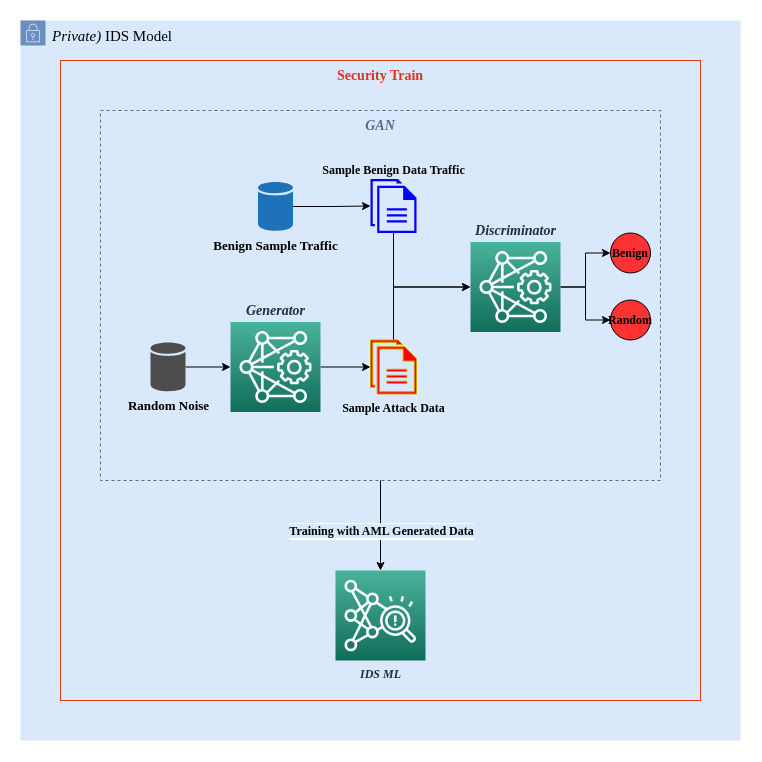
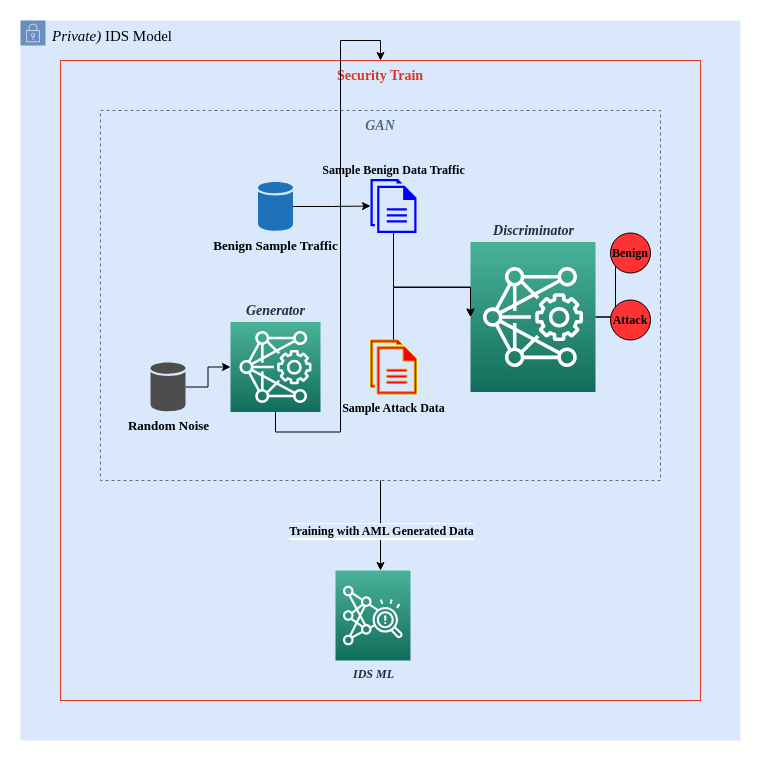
  <mxCell id="0" />
  <mxCell id="1" parent="0" />
  <mxCell id="2" value="&lt;font style=&quot;font-size: 15px;&quot;&gt;&lt;span style=&quot;font-size: 15px;&quot;&gt;&lt;i&gt;Private)&lt;/i&gt;&lt;/span&gt; IDS Model&lt;/font&gt;" style="points=[[0,0],[0.25,0],[0.5,0],[0.75,0],[1,0],[1,0.25],[1,0.5],[1,0.75],[1,1],[0.75,1],[0.5,1],[0.25,1],[0,1],[0,0.75],[0,0.5],[0,0.25]];outlineConnect=0;html=1;whiteSpace=wrap;fontSize=15;fontStyle=0;container=1;pointerEvents=0;collapsible=0;recursiveResize=0;shape=mxgraph.aws4.group;grIcon=mxgraph.aws4.group_security_group;grStroke=0;strokeColor=#6c8ebf;fillColor=#DAE8FC;verticalAlign=top;align=left;spacingLeft=30;dashed=0;dashPattern=1 1;fontFamily=robot;" parent="1" vertex="1"><mxGeometry x="20" y="20" width="720" height="720" as="geometry" /></mxCell>
  <mxCell id="3" value="Security Train" style="fillColor=none;strokeColor=#DD3522;verticalAlign=top;fontStyle=1;fontColor=#DD3522;fontFamily=robot;fontSize=14;" parent="2" vertex="1"><mxGeometry x="40" y="40" width="640" height="640" as="geometry" /></mxCell>
  <mxCell id="4" style="edgeStyle=orthogonalEdgeStyle;rounded=0;orthogonalLoop=1;jettySize=auto;html=1;fontFamily=robot;fontSize=14;" edge="1" parent="2" source="6" target="7"><mxGeometry relative="1" as="geometry"><Array as="points"><mxPoint x="360" y="500" /><mxPoint x="360" y="500" /></Array></mxGeometry></mxCell>
  <mxCell id="5" value="&lt;span style=&quot;font-size: 12px; font-weight: 700; background-color: rgb(218, 232, 252);&quot;&gt;Training with AML Generated Data&lt;/span&gt;" style="edgeLabel;html=1;align=center;verticalAlign=middle;resizable=0;points=[];fontSize=14;fontFamily=robot;" vertex="1" connectable="0" parent="4"><mxGeometry x="0.271" y="-4" relative="1" as="geometry"><mxPoint x="4" y="-7" as="offset" /></mxGeometry></mxCell>
  <mxCell id="6" value="GAN" style="fillColor=none;strokeColor=#5A6C86;dashed=1;verticalAlign=top;fontStyle=3;fontColor=#5A6C86;fontFamily=robot;fontSize=14;" vertex="1" parent="2"><mxGeometry x="80" y="90" width="560" height="370" as="geometry" /></mxCell>
- <mxCell id="7" value="IDS ML" style="sketch=0;points=[[0,0,0],[0.25,0,0],[0.5,0,0],[0.75,0,0],[1,0,0],[0,1,0],[0.25,1,0],[0.5,1,0],[0.75,1,0],[1,1,0],[0,0.25,0],[0,0.5,0],[0,0.75,0],[1,0.25,0],[1,0.5,0],[1,0.75,0]];outlineConnect=0;fontColor=#232F3E;gradientColor=#4AB29A;gradientDirection=north;fillColor=#116D5B;strokeColor=#ffffff;dashed=0;verticalLabelPosition=bottom;verticalAlign=top;align=center;html=1;fontSize=12;fontStyle=3;aspect=fixed;shape=mxgraph.aws4.resourceIcon;resIcon=mxgraph.aws4.fraud_detector;dashPattern=1 1;fontFamily=robot;" parent="2" vertex="1"><mxGeometry x="315" y="550" width="90" height="90" as="geometry" /></mxCell>
+ <mxCell id="7" value="IDS ML" style="sketch=0;points=[[0,0,0],[0.25,0,0],[0.5,0,0],[0.75,0,0],[1,0,0],[0,1,0],[0.25,1,0],[0.5,1,0],[0.75,1,0],[1,1,0],[0,0.25,0],[0,0.5,0],[0,0.75,0],[1,0.25,0],[1,0.5,0],[1,0.75,0]];outlineConnect=0;fontColor=#232F3E;gradientColor=#4AB29A;gradientDirection=north;fillColor=#116D5B;strokeColor=#ffffff;dashed=0;verticalLabelPosition=bottom;verticalAlign=top;align=center;html=1;fontSize=12;fontStyle=3;aspect=fixed;shape=mxgraph.aws4.resourceIcon;resIcon=mxgraph.aws4.fraud_detector;dashPattern=1 1;fontFamily=robot;" parent="2" vertex="1"><mxGeometry x="315" y="550" width="75" height="90" as="geometry" /></mxCell>
  <mxCell id="8" style="edgeStyle=orthogonalEdgeStyle;rounded=0;orthogonalLoop=1;jettySize=auto;html=1;entryX=0;entryY=0.5;entryDx=0;entryDy=0;fontFamily=robot;" edge="1" parent="2" source="10" target="21"><mxGeometry relative="1" as="geometry" /></mxCell>
  <mxCell id="9" style="edgeStyle=orthogonalEdgeStyle;rounded=0;orthogonalLoop=1;jettySize=auto;html=1;fontFamily=robot;" edge="1" parent="2" source="10" target="22"><mxGeometry relative="1" as="geometry" /></mxCell>
- <mxCell id="10" value="Discriminator" style="sketch=0;points=[[0,0,0],[0.25,0,0],[0.5,0,0],[0.75,0,0],[1,0,0],[0,1,0],[0.25,1,0],[0.5,1,0],[0.75,1,0],[1,1,0],[0,0.25,0],[0,0.5,0],[0,0.75,0],[1,0.25,0],[1,0.5,0],[1,0.75,0]];outlineConnect=0;fontColor=#232F3E;gradientColor=#4AB29A;gradientDirection=north;fillColor=#116D5B;strokeColor=#ffffff;dashed=0;verticalLabelPosition=top;verticalAlign=bottom;align=center;html=1;fontSize=14;fontStyle=3;aspect=fixed;shape=mxgraph.aws4.resourceIcon;resIcon=mxgraph.aws4.deep_learning_amis;fontFamily=robot;labelPosition=center;" parent="2" vertex="1"><mxGeometry x="450" y="221.5" width="90" height="90" as="geometry" /></mxCell>
- <mxCell id="11" style="edgeStyle=orthogonalEdgeStyle;rounded=0;orthogonalLoop=1;jettySize=auto;html=1;fontFamily=robot;" edge="1" parent="2" source="12" target="18"><mxGeometry relative="1" as="geometry" /></mxCell>
+ <mxCell id="10" value="Discriminator" style="sketch=0;points=[[0,0,0],[0.25,0,0],[0.5,0,0],[0.75,0,0],[1,0,0],[0,1,0],[0.25,1,0],[0.5,1,0],[0.75,1,0],[1,1,0],[0,0.25,0],[0,0.5,0],[0,0.75,0],[1,0.25,0],[1,0.5,0],[1,0.75,0]];outlineConnect=0;fontColor=#232F3E;gradientColor=#4AB29A;gradientDirection=north;fillColor=#116D5B;strokeColor=#ffffff;dashed=0;verticalLabelPosition=top;verticalAlign=bottom;align=center;html=1;fontSize=14;fontStyle=3;aspect=fixed;shape=mxgraph.aws4.resourceIcon;resIcon=mxgraph.aws4.deep_learning_amis;fontFamily=robot;labelPosition=center;" parent="2" vertex="1"><mxGeometry x="450" y="221.5" width="125" height="150" as="geometry" /></mxCell>
+ <mxCell id="11" style="edgeStyle=orthogonalEdgeStyle;rounded=0;orthogonalLoop=1;jettySize=auto;html=1;fontFamily=robot;" edge="1" parent="2" source="12" target="3"><mxGeometry relative="1" as="geometry" /></mxCell>
  <mxCell id="12" value="Generator" style="sketch=0;points=[[0,0,0],[0.25,0,0],[0.5,0,0],[0.75,0,0],[1,0,0],[0,1,0],[0.25,1,0],[0.5,1,0],[0.75,1,0],[1,1,0],[0,0.25,0],[0,0.5,0],[0,0.75,0],[1,0.25,0],[1,0.5,0],[1,0.75,0]];outlineConnect=0;fontColor=#232F3E;gradientColor=#4AB29A;gradientDirection=north;fillColor=#116D5B;strokeColor=#ffffff;dashed=0;verticalLabelPosition=top;verticalAlign=bottom;align=center;html=1;fontSize=14;fontStyle=3;aspect=fixed;shape=mxgraph.aws4.resourceIcon;resIcon=mxgraph.aws4.deep_learning_amis;fontFamily=robot;labelPosition=center;" vertex="1" parent="2"><mxGeometry x="210" y="301.5" width="90" height="90" as="geometry" /></mxCell>
  <mxCell id="13" style="edgeStyle=orthogonalEdgeStyle;rounded=0;orthogonalLoop=1;jettySize=auto;html=1;fontFamily=robot;" edge="1" parent="2" source="14" target="20"><mxGeometry relative="1" as="geometry" /></mxCell>
  <mxCell id="14" value="Benign Sample Traffic" style="sketch=0;shadow=0;dashed=0;html=1;strokeColor=none;labelPosition=center;verticalLabelPosition=bottom;verticalAlign=top;outlineConnect=0;align=center;shape=mxgraph.office.databases.database;fillColor=#2072B8;fontFamily=robot;fontSize=13;fontStyle=1" vertex="1" parent="2"><mxGeometry x="237.5" y="161.5" width="35" height="49" as="geometry" /></mxCell>
  <mxCell id="15" style="edgeStyle=orthogonalEdgeStyle;rounded=0;orthogonalLoop=1;jettySize=auto;html=1;fontFamily=robot;" edge="1" parent="2" source="16" target="12"><mxGeometry relative="1" as="geometry" /></mxCell>
- <mxCell id="16" value="Random Noise" style="sketch=0;shadow=0;dashed=0;html=1;strokeColor=none;labelPosition=center;verticalLabelPosition=bottom;verticalAlign=top;outlineConnect=0;align=center;shape=mxgraph.office.databases.database;fillColor=#4D4D4D;fontFamily=robot;fontStyle=1;fontSize=13;" vertex="1" parent="2"><mxGeometry x="130" y="322" width="35" height="49" as="geometry" /></mxCell>
+ <mxCell id="16" value="Random Noise" style="sketch=0;shadow=0;dashed=0;html=1;strokeColor=none;labelPosition=center;verticalLabelPosition=bottom;verticalAlign=top;outlineConnect=0;align=center;shape=mxgraph.office.databases.database;fillColor=#4D4D4D;fontFamily=robot;fontStyle=1;fontSize=13;" vertex="1" parent="2"><mxGeometry x="130" y="342" width="35" height="49" as="geometry" /></mxCell>
  <mxCell id="17" style="edgeStyle=orthogonalEdgeStyle;rounded=0;orthogonalLoop=1;jettySize=auto;html=1;entryX=0;entryY=0.5;entryDx=0;entryDy=0;entryPerimeter=0;fontFamily=robot;" edge="1" parent="2" source="18" target="10"><mxGeometry relative="1" as="geometry"><Array as="points"><mxPoint x="373" y="267" /></Array></mxGeometry></mxCell>
  <mxCell id="18" value="Sample Attack Data" style="sketch=0;pointerEvents=1;shadow=0;dashed=0;html=1;strokeColor=#d79b00;fillColor=#FF0000;labelPosition=center;verticalLabelPosition=bottom;verticalAlign=top;outlineConnect=0;align=center;shape=mxgraph.office.concepts.documents;fontFamily=robot;fontStyle=1" vertex="1" parent="2"><mxGeometry x="350" y="319.5" width="46" height="54" as="geometry" /></mxCell>
  <mxCell id="19" style="edgeStyle=orthogonalEdgeStyle;rounded=0;orthogonalLoop=1;jettySize=auto;html=1;entryX=0;entryY=0.5;entryDx=0;entryDy=0;entryPerimeter=0;fontFamily=robot;" edge="1" parent="2" source="20" target="10"><mxGeometry relative="1" as="geometry"><Array as="points"><mxPoint x="373" y="266.5" /></Array></mxGeometry></mxCell>
  <mxCell id="20" value="Sample Benign Data Traffic" style="sketch=0;pointerEvents=1;shadow=0;dashed=0;html=1;strokeColor=none;fillColor=#0000FF;labelPosition=center;verticalLabelPosition=top;verticalAlign=bottom;outlineConnect=0;align=center;shape=mxgraph.office.concepts.documents;fontFamily=robot;fontStyle=1;fontSize=12;" vertex="1" parent="2"><mxGeometry x="350" y="158.5" width="46" height="54" as="geometry" /></mxCell>
  <mxCell id="21" value="Benign" style="ellipse;whiteSpace=wrap;html=1;aspect=fixed;fillColor=#ff3333;fontFamily=robot;fontStyle=1;horizontal=1;verticalAlign=middle;" vertex="1" parent="2"><mxGeometry x="590" y="212.5" width="40" height="40" as="geometry" /></mxCell>
- <mxCell id="22" value="Random" style="ellipse;whiteSpace=wrap;html=1;aspect=fixed;fillColor=#FF3333;fontFamily=robot;fontStyle=1" vertex="1" parent="2"><mxGeometry x="590" y="279.5" width="40" height="40" as="geometry" /></mxCell>
+ <mxCell id="22" value="Attack" style="ellipse;whiteSpace=wrap;html=1;aspect=fixed;fillColor=#FF3333;fontFamily=robot;fontStyle=1" vertex="1" parent="2"><mxGeometry x="590" y="279.5" width="40" height="40" as="geometry" /></mxCell>
